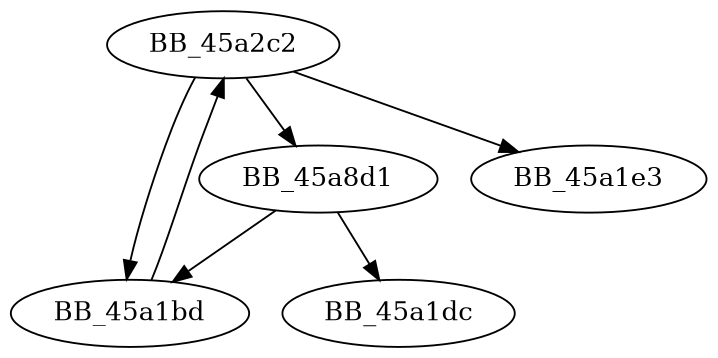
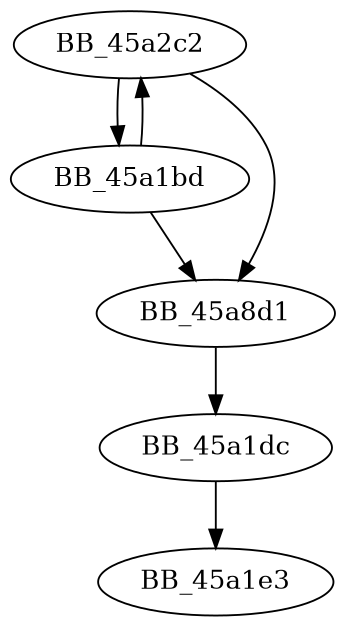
  digraph {
    n1 [label=BB_45a2c2]
    BB_45a1bd
    n3 [label=BB_45a8d1]
    BB_45a1dc
    BB_45a1e3
    n1 -> BB_45a1bd
    n1 -> n3
    BB_45a1bd -> n1
-   n3 -> BB_45a1bd
+   BB_45a1bd -> n3
    n3 -> BB_45a1dc
-   n1 -> BB_45a1e3
+   BB_45a1dc -> BB_45a1e3
  }
